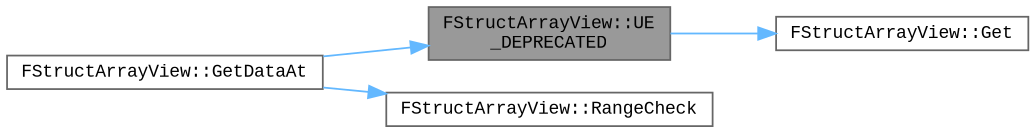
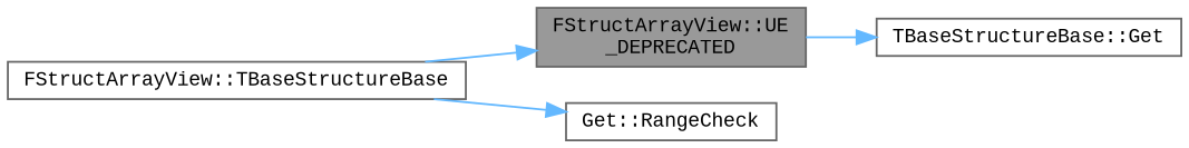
  digraph {
    fontname="Liberation Mono"
    rankdir=LR
    node [color=grey40 fillcolor=white fontname="Liberation Mono" fontsize=10 shape=box style=filled]
    edge [color=steelblue1 fontname="Liberation Mono" fontsize=10 labelfontname=Helvetica labelfontsize=10 style=solid]
    n1 [color=gray40 fillcolor=grey60 fontcolor=black height=0.2 label="FStructArrayView::UE\l_DEPRECATED" width=0.4]
-   n2 [height=0.2 label="FStructArrayView::Get" width=0.4]
-   n3 [height=0.2 label="FStructArrayView::GetDataAt" width=0.4]
-   n4 [height=0.2 label="FStructArrayView::RangeCheck" width=0.4]
+   n2 [height=0.2 label="TBaseStructureBase::Get" width=0.4]
+   n3 [height=0.2 label="FStructArrayView::TBaseStructureBase" width=0.4]
+   n4 [height=0.2 label="Get::RangeCheck" width=0.4]
    n1 -> n2
    n3 -> n1
    n3 -> n4
  }
